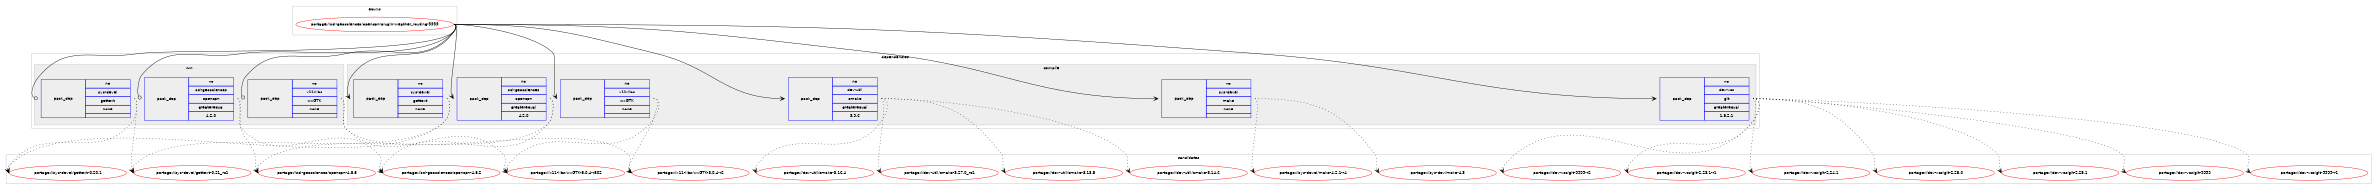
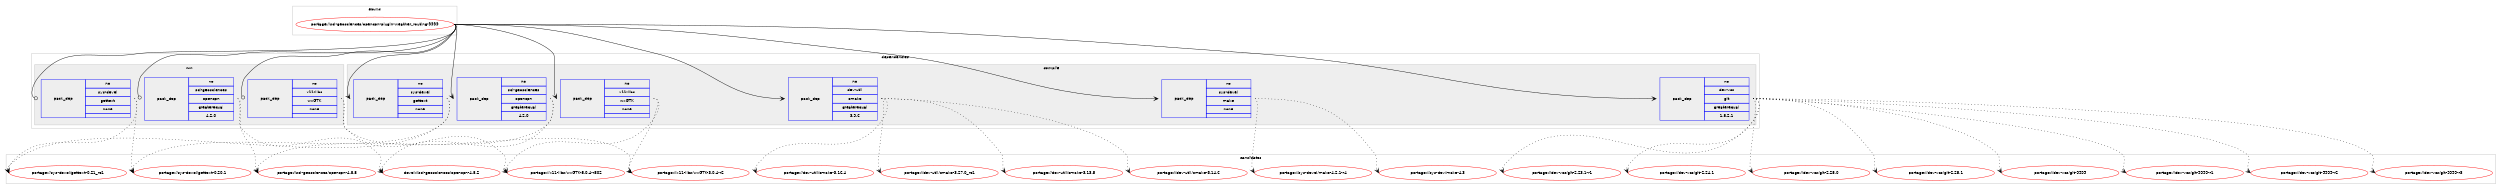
  digraph {
    compound=true
    concentrate=true
    fontname=Helvetica
    fontsize=10
    newrank=true
    rankdir=TB
    ranksep=1.5
    node [color=red fontname=Helvetica fontsize=10]
    edge [arrowhead=vee headport=w style=dotted tailport=e weight=100]
    n1 [label="portage://sci-geosciences/opencpn-plugin-weather_routing-9999" width=4]
    n2 [color=blue label=<<TABLE BORDER="0" CELLBORDER="1" CELLSPACING="0" CELLPADDING="4" WIDTH="220"><TR><TD ROWSPAN="6" CELLPADDING="30">pack_dep</TD></TR><TR><TD WIDTH="110">no</TD></TR><TR><TD>dev-util</TD></TR><TR><TD>cmake</TD></TR><TR><TD>greaterequal</TD></TR><TR><TD>3.9.6</TD></TR></TABLE>> shape=none]
    n3 [color=blue label=<<TABLE BORDER="0" CELLBORDER="1" CELLSPACING="0" CELLPADDING="4" WIDTH="220"><TR><TD ROWSPAN="6" CELLPADDING="30">pack_dep</TD></TR><TR><TD WIDTH="110">no</TD></TR><TR><TD>dev-vcs</TD></TR><TR><TD>git</TD></TR><TR><TD>greaterequal</TD></TR><TR><TD>1.8.2.1</TD></TR></TABLE>> shape=none]
    n4 [color=blue label=<<TABLE BORDER="0" CELLBORDER="1" CELLSPACING="0" CELLPADDING="4" WIDTH="220"><TR><TD ROWSPAN="6" CELLPADDING="30">pack_dep</TD></TR><TR><TD WIDTH="110">no</TD></TR><TR><TD>sci-geosciences</TD></TR><TR><TD>opencpn</TD></TR><TR><TD>greaterequal</TD></TR><TR><TD>4.2.0</TD></TR></TABLE>> shape=none]
    n5 [color=blue label=<<TABLE BORDER="0" CELLBORDER="1" CELLSPACING="0" CELLPADDING="4" WIDTH="220"><TR><TD ROWSPAN="6" CELLPADDING="30">pack_dep</TD></TR><TR><TD WIDTH="110">no</TD></TR><TR><TD>sys-devel</TD></TR><TR><TD>gettext</TD></TR><TR><TD>none</TD></TR><TR><TD></TD></TR></TABLE>> shape=none]
    n6 [color=blue label=<<TABLE BORDER="0" CELLBORDER="1" CELLSPACING="0" CELLPADDING="4" WIDTH="220"><TR><TD ROWSPAN="6" CELLPADDING="30">pack_dep</TD></TR><TR><TD WIDTH="110">no</TD></TR><TR><TD>sys-devel</TD></TR><TR><TD>make</TD></TR><TR><TD>none</TD></TR><TR><TD></TD></TR></TABLE>> shape=none]
    n7 [color=blue label=<<TABLE BORDER="0" CELLBORDER="1" CELLSPACING="0" CELLPADDING="4" WIDTH="220"><TR><TD ROWSPAN="6" CELLPADDING="30">pack_dep</TD></TR><TR><TD WIDTH="110">no</TD></TR><TR><TD>x11-libs</TD></TR><TR><TD>wxGTK</TD></TR><TR><TD>none</TD></TR><TR><TD></TD></TR></TABLE>> shape=none]
    n8 [color=blue label=<<TABLE BORDER="0" CELLBORDER="1" CELLSPACING="0" CELLPADDING="4" WIDTH="220"><TR><TD ROWSPAN="6" CELLPADDING="30">pack_dep</TD></TR><TR><TD WIDTH="110">no</TD></TR><TR><TD>sci-geosciences</TD></TR><TR><TD>opencpn</TD></TR><TR><TD>greaterequal</TD></TR><TR><TD>4.2.0</TD></TR></TABLE>> shape=none]
    n9 [color=blue label=<<TABLE BORDER="0" CELLBORDER="1" CELLSPACING="0" CELLPADDING="4" WIDTH="220"><TR><TD ROWSPAN="6" CELLPADDING="30">pack_dep</TD></TR><TR><TD WIDTH="110">no</TD></TR><TR><TD>sys-devel</TD></TR><TR><TD>gettext</TD></TR><TR><TD>none</TD></TR><TR><TD></TD></TR></TABLE>> shape=none]
    n10 [color=blue label=<<TABLE BORDER="0" CELLBORDER="1" CELLSPACING="0" CELLPADDING="4" WIDTH="220"><TR><TD ROWSPAN="6" CELLPADDING="30">pack_dep</TD></TR><TR><TD WIDTH="110">no</TD></TR><TR><TD>x11-libs</TD></TR><TR><TD>wxGTK</TD></TR><TR><TD>none</TD></TR><TR><TD></TD></TR></TABLE>> shape=none]
    n11 [label="portage://dev-util/cmake-3.27.0_rc1" width=4]
    n12 [label="portage://dev-util/cmake-3.16.4" width=4]
    n13 [label="portage://dev-util/cmake-3.14.6" width=4]
    n14 [label="portage://dev-util/cmake-3.13.5" width=4]
+   n15 [label="portage://dev-vcs/git-9999-r3" width=4]
    n16 [label="portage://dev-vcs/git-9999-r2" width=4]
    n17 [label="portage://dev-vcs/git-9999-r1" width=4]
    n18 [label="portage://dev-vcs/git-9999" width=4]
    n19 [label="portage://dev-vcs/git-2.25.1" width=4]
    n20 [label="portage://dev-vcs/git-2.25.0" width=4]
    n21 [label="portage://dev-vcs/git-2.24.1" width=4]
    n22 [label="portage://dev-vcs/git-2.23.1-r1" width=4]
    n23 [label="portage://sci-geosciences/opencpn-4.8.8" width=4]
-   n24 [label="portage://sci-geosciences/opencpn-4.8.2" width=4]
+   n24 [label="devel://sci-geosciences/opencpn-4.8.2" width=4]
    n25 [label="portage://sys-devel/gettext-0.21_rc1" width=4]
    n26 [label="portage://sys-devel/gettext-0.20.1" width=4]
    n27 [label="portage://sys-dev/make-4.3" width=4]
    n28 [label="portage://sys-devel/make-4.2.1-r4" width=4]
    n29 [label="portage://x11-libs/wxGTK-5.0.4-r302" width=4]
    n30 [label="portage://x11-libs/wxGTK-3.0.4-r2" width=4]
    subgraph cluster_1 {
      color=gray
      label=<<i>ebuild</i>>
      rank=same
      n1
    }
    subgraph cluster_2 {
      color=gray
      label=<<i>dependencies</i>>
      subgraph cluster_3 {
        color=gray
        fillcolor="#eeeeee"
        label=<<i>compile</i>>
        style=filled
        subgraph sub_4 {
          color=gray
          fillcolor="#eeeeee"
          label=<<i>compile</i>>
          style=filled
          n2
        }
        subgraph sub_5 {
          color=gray
          fillcolor="#eeeeee"
          label=<<i>compile</i>>
          style=filled
          n3
        }
        subgraph sub_6 {
          color=gray
          fillcolor="#eeeeee"
          label=<<i>compile</i>>
          style=filled
          n4
        }
        subgraph sub_7 {
          color=gray
          fillcolor="#eeeeee"
          label=<<i>compile</i>>
          style=filled
          n5
        }
        subgraph sub_8 {
          color=gray
          fillcolor="#eeeeee"
          label=<<i>compile</i>>
          style=filled
          n6
        }
        subgraph sub_9 {
          color=gray
          fillcolor="#eeeeee"
          label=<<i>compile</i>>
          style=filled
          n7
        }
      }
      subgraph cluster_10 {
        color=gray
        fillcolor="#eeeeee"
        label=<<i>compile and run</i>>
        style=filled
      }
      subgraph cluster_11 {
        color=gray
        fillcolor="#eeeeee"
        label=<<i>run</i>>
        style=filled
        subgraph sub_12 {
          color=gray
          fillcolor="#eeeeee"
          label=<<i>run</i>>
          style=filled
          n8
        }
        subgraph sub_13 {
          color=gray
          fillcolor="#eeeeee"
          label=<<i>run</i>>
          style=filled
          n9
        }
        subgraph sub_14 {
          color=gray
          fillcolor="#eeeeee"
          label=<<i>run</i>>
          style=filled
          n10
        }
      }
    }
    subgraph cluster_15 {
      color=gray
      label=<<i>candidates</i>>
      rank=same
      subgraph sub_16 {
        color=black
        label=<<i>candidates</i>>
        nodesep=1
        rank=same
        n11
        n12
        n13
        n14
      }
      subgraph sub_17 {
        color=black
        label=<<i>candidates</i>>
        nodesep=1
        rank=same
+       n15
        n16
        n17
        n18
        n19
        n20
        n21
        n22
      }
      subgraph sub_18 {
        color=black
        label=<<i>candidates</i>>
        nodesep=1
        rank=same
        n23
        n24
      }
      subgraph sub_19 {
        color=black
        label=<<i>candidates</i>>
        nodesep=1
        rank=same
        n25
        n26
      }
      subgraph sub_20 {
        color=black
        label=<<i>candidates</i>>
        nodesep=1
        rank=same
        n27
        n28
      }
      subgraph sub_21 {
        color=black
        label=<<i>candidates</i>>
        nodesep=1
        rank=same
        n29
        n30
      }
      subgraph sub_22 {
        color=black
        label=<<i>candidates</i>>
        nodesep=1
        rank=same
        n23
        n24
      }
      subgraph sub_23 {
        color=black
        label=<<i>candidates</i>>
        nodesep=1
        rank=same
        n25
        n26
      }
      subgraph sub_24 {
        color=black
        label=<<i>candidates</i>>
        nodesep=1
        rank=same
        n29
        n30
      }
    }
    n1 -> n2 [style=solid weight=20]
    n1 -> n3 [style=solid weight=20]
    n1 -> n4 [style=solid weight=20]
    n1 -> n5 [style=solid weight=20]
    n1 -> n6 [style=solid weight=20]
    n1 -> n7 [style=solid weight=20]
    n1 -> n8 [arrowhead=odot style=solid weight=20]
    n1 -> n9 [arrowhead=odot style=solid weight=20]
    n1 -> n10 [arrowhead=odot style=solid weight=20]
    n2 -> n11
    n2 -> n12
    n2 -> n13
    n2 -> n14
+   n3 -> n15
    n3 -> n16
    n3 -> n17
    n3 -> n18
    n3 -> n19
    n3 -> n20
    n3 -> n21
    n3 -> n22
    n4 -> n23
    n4 -> n24
    n5 -> n25
    n5 -> n26
    n6 -> n27
    n6 -> n28
    n7 -> n29
    n7 -> n30
    n8 -> n23
    n8 -> n24
    n9 -> n25
    n9 -> n26
    n10 -> n29
    n10 -> n30
  }
